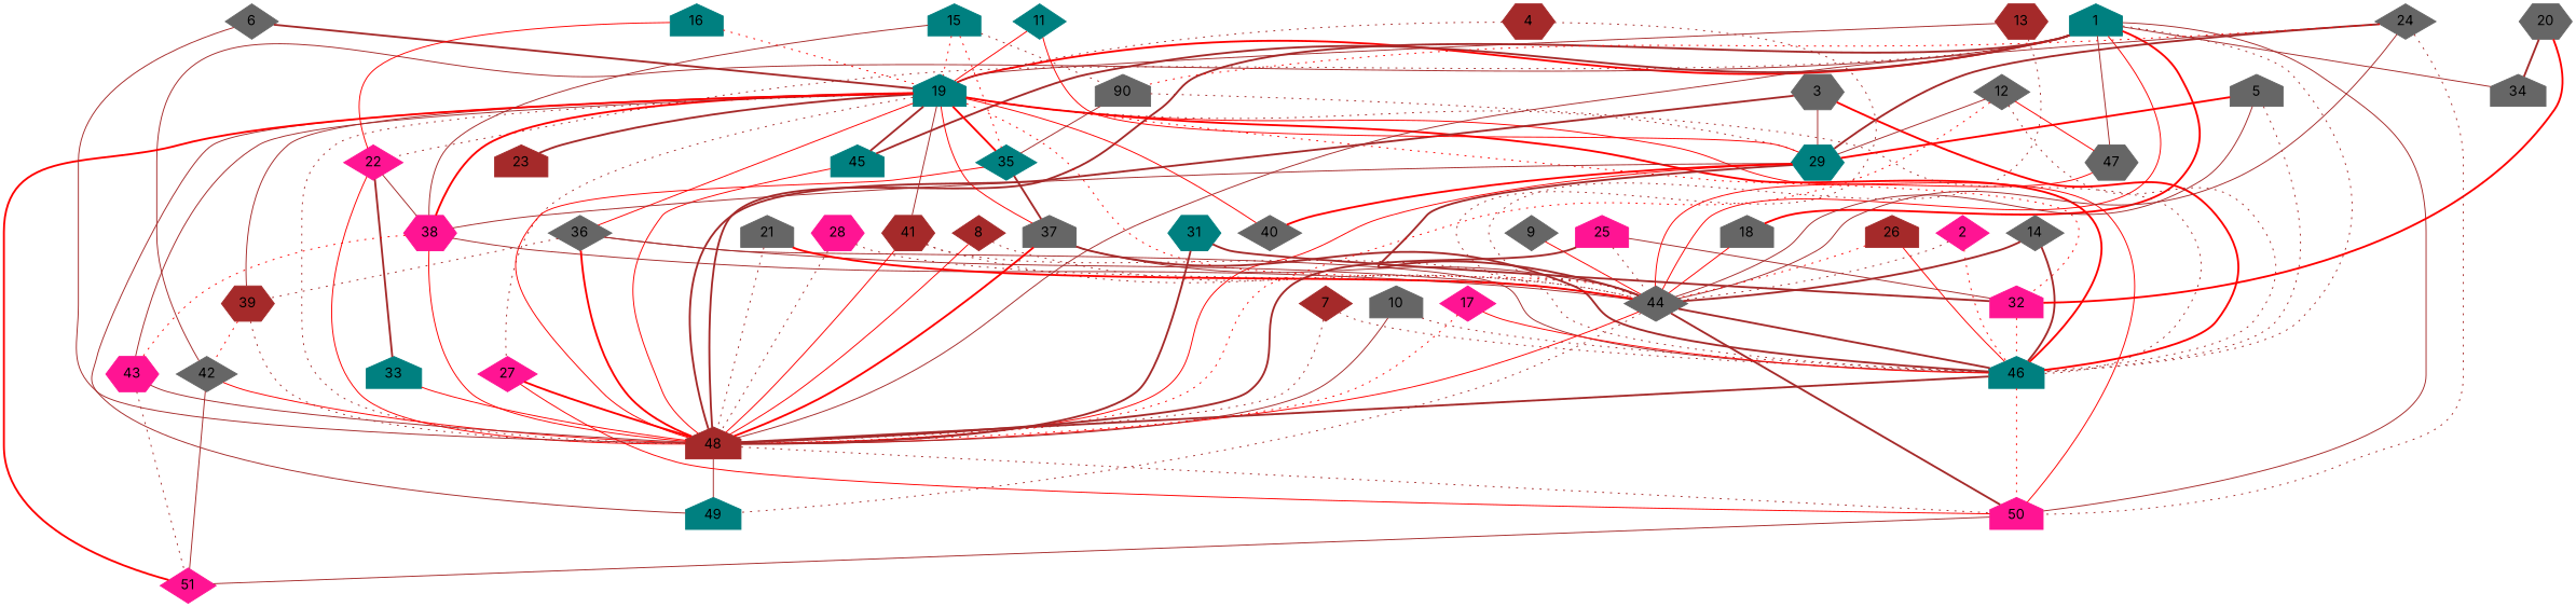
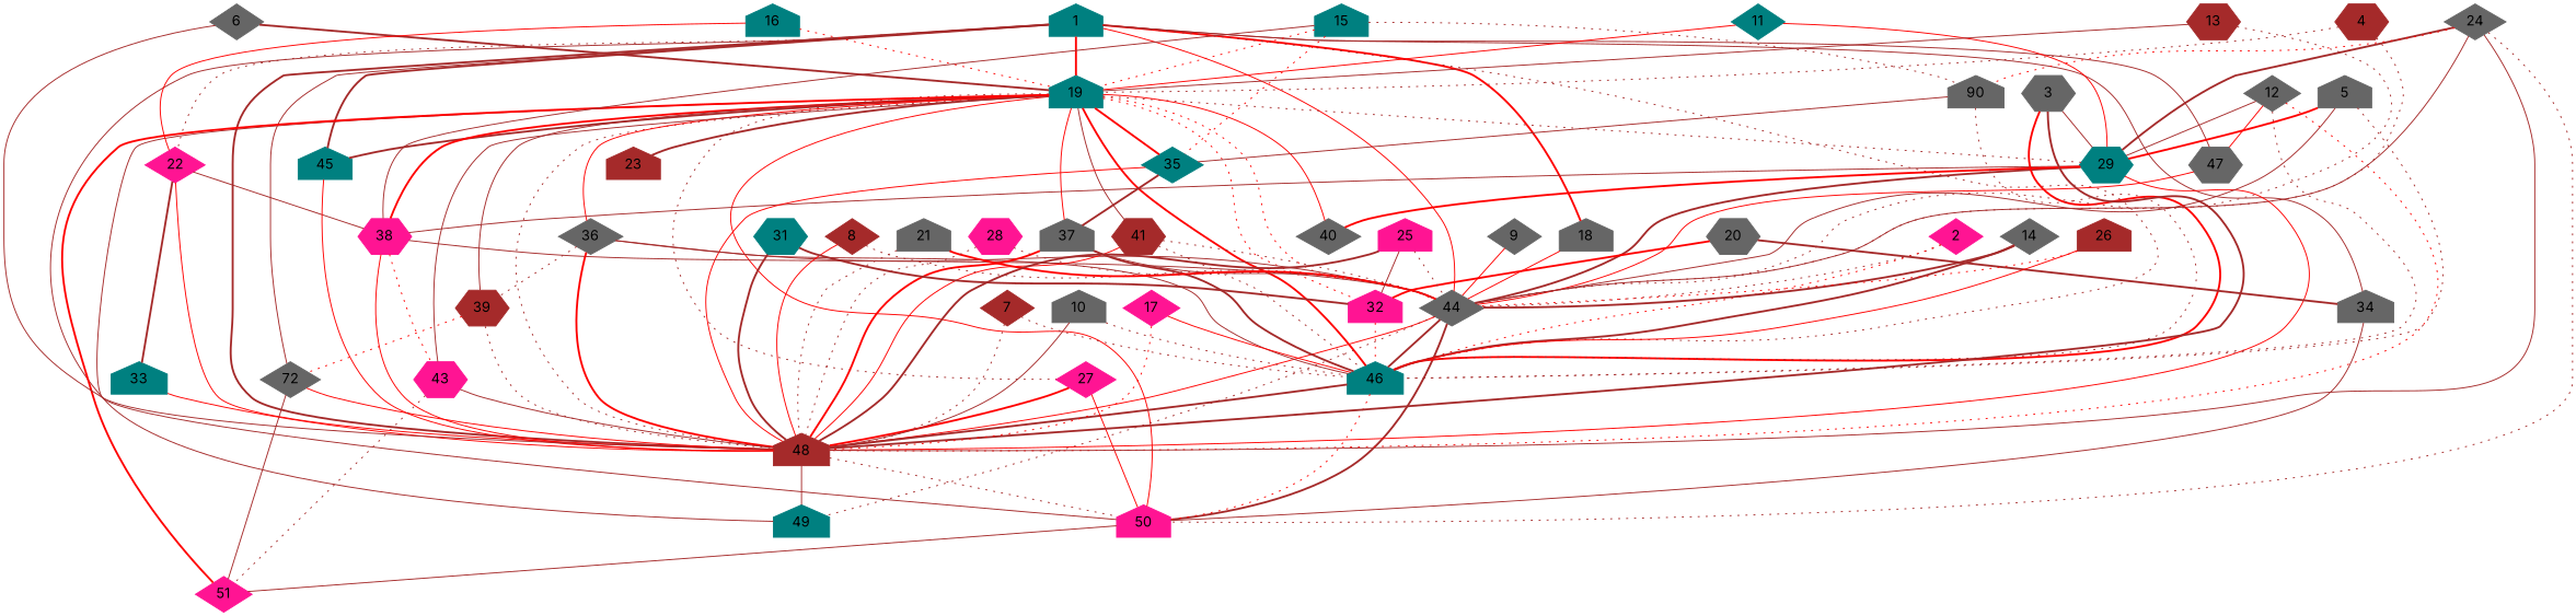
  graph {
    fontname=Inter
    node [color=gray40 fontname=Inter shape=house style=filled]
    edge [color=brown fontname=Inter style=solid weight=1.0]
    1 [color=teal]
    18
    19 [color=teal]
    22 [color=deeppink shape=diamond]
    34
-   42 [shape=diamond]
+   42 [shape=diamond label=72]
    44 [shape=diamond]
    45 [color=teal]
    46 [color=teal]
    47 [shape=hexagon]
    48 [color=brown]
    50 [color=deeppink]
    29 [color=teal shape=hexagon]
    35 [color=teal shape=diamond]
    38 [color=deeppink shape=hexagon]
    23 [color=brown]
    27 [color=deeppink shape=diamond]
    32 [color=deeppink]
    36 [shape=diamond]
    37
    39 [color=brown shape=hexagon]
    40 [shape=diamond]
    41 [color=brown shape=hexagon]
    43 [color=deeppink shape=hexagon]
    49 [color=teal]
    51 [color=deeppink shape=diamond]
    33 [color=teal]
    2 [color=deeppink shape=diamond]
    3 [shape=hexagon]
    4 [color=brown shape=hexagon]
    5
    6 [shape=diamond]
    7 [color=brown shape=diamond]
    8 [color=brown shape=diamond]
    9 [shape=diamond]
    10
    11 [color=teal shape=diamond]
    12 [shape=diamond]
    13 [color=brown shape=hexagon]
    14 [shape=diamond]
    15 [color=teal]
    n42 [label=90]
    16 [color=teal]
    17 [color=deeppink shape=diamond]
    20 [shape=hexagon]
    21
    24 [shape=diamond]
    25 [color=deeppink]
    26 [color=brown]
    28 [color=deeppink shape=hexagon]
    31 [color=teal shape=hexagon]
    1 -- 18 [color=red style=bold]
    1 -- 19 [color=red style=bold weight=3.0]
    1 -- 22 [style=dotted]
    1 -- 34
    1 -- 42
    1 -- 44 [color=red weight=2.0]
    1 -- 45 [style=bold]
    1 -- 46 [style=dotted weight=2.0]
    1 -- 47
    1 -- 48 [style=bold weight=2.0]
    1 -- 50
    18 -- 44 [color=red weight=2.0]
    19 -- 44 [color=red style=dotted weight=6.0]
    19 -- 45 [style=bold weight=2.0]
    19 -- 46 [color=red style=bold weight=3.0]
    19 -- 48 [style=dotted weight=6.0]
    19 -- 50 [color=red weight=3.0]
    19 -- 29 [style=dotted]
    19 -- 35 [color=red style=bold]
    19 -- 38 [color=red style=bold]
    19 -- 23 [style=bold]
    19 -- 27 [style=dotted]
    19 -- 32 [color=red style=dotted weight=3.0]
    19 -- 36 [color=red]
    19 -- 37 [color=red]
    19 -- 39
    19 -- 40 [color=red weight=2.0]
    19 -- 41 [weight=2.0]
    19 -- 43
    19 -- 49
    19 -- 51 [color=red style=bold]
    22 -- 48 [color=red]
    22 -- 38
    22 -- 33 [style=bold]
+   34 -- 50
    42 -- 48 [color=red]
    42 -- 51
    44 -- 46 [style=bold weight=2.0]
    44 -- 48 [color=red weight=4.0]
    44 -- 50 [style=bold weight=2.0]
    44 -- 49 [style=dotted]
    45 -- 48 [color=red]
    46 -- 48 [style=bold weight=2.0]
    46 -- 50 [color=red style=dotted]
    47 -- 44 [color=red]
    48 -- 50 [style=dotted weight=2.0]
    48 -- 49
    50 -- 51
    29 -- 44 [style=bold]
    29 -- 48 [color=red]
    29 -- 38
    29 -- 40 [color=red style=bold]
    35 -- 48 [color=red]
    35 -- 37 [style=bold]
    38 -- 44
    38 -- 48 [color=red weight=2.0]
    38 -- 43 [color=red style=dotted]
    27 -- 48 [color=red style=bold weight=2.0]
    27 -- 50 [color=red]
    32 -- 46 [color=red style=dotted weight=2.0]
    36 -- 44
    36 -- 46
    36 -- 48 [color=red style=bold]
    36 -- 39 [style=dotted]
    37 -- 44
    37 -- 46 [style=bold]
    37 -- 48 [color=red style=bold]
    39 -- 42 [color=red style=dotted]
    39 -- 48 [style=dotted]
    41 -- 44 [style=dotted]
    41 -- 46 [style=dotted]
    41 -- 48 [color=red]
    43 -- 48
    43 -- 51 [style=dotted]
    33 -- 48 [color=red]
    2 -- 44 [style=dotted]
    2 -- 46 [color=red style=dotted]
    3 -- 46 [color=red style=bold]
    3 -- 48 [style=bold]
    3 -- 29
    4 -- 19 [style=dotted]
    4 -- 44 [style=dotted]
    5 -- 44
    5 -- 46 [style=dotted]
    5 -- 29 [color=red style=bold]
    6 -- 19 [style=bold]
    6 -- 48
    7 -- 46 [style=dotted]
    7 -- 48 [style=dotted]
    8 -- 44 [style=dotted]
    8 -- 48 [color=red]
    9 -- 44 [color=red]
    10 -- 46 [style=dotted]
    10 -- 48
    11 -- 19 [color=red]
    11 -- 29 [color=red]
    12 -- 46 [style=dotted]
    12 -- 47 [color=red]
    12 -- 48 [color=red style=dotted]
    12 -- 29
    13 -- 19
    13 -- 44 [style=dotted]
    14 -- 44 [style=bold]
    14 -- 46 [style=bold]
    15 -- 19 [color=red style=dotted]
    15 -- 35 [color=red style=dotted]
    15 -- 38
    15 -- n42 [style=dotted]
    n42 -- 46 [style=dotted weight=2.0]
    n42 -- 35
    16 -- 19 [color=red style=dotted]
    16 -- 22 [color=red]
    17 -- 46 [color=red]
    17 -- 48 [color=red style=dotted]
    20 -- 34 [style=bold]
    20 -- 32 [color=red style=bold]
    21 -- 44 [color=red style=bold]
    21 -- 48 [style=dotted]
    24 -- 44 [weight=2.0]
    24 -- 48
    24 -- 50 [style=dotted weight=2.0]
    24 -- 29 [style=bold]
    24 -- n42 [color=red style=dotted]
    25 -- 44 [style=dotted]
    25 -- 48 [style=bold]
    25 -- 32
    26 -- 44 [color=red style=dotted]
    26 -- 46 [color=red]
    28 -- 44 [style=dotted]
    28 -- 48 [style=dotted]
    31 -- 48 [style=bold]
    31 -- 32 [style=bold]
  }
